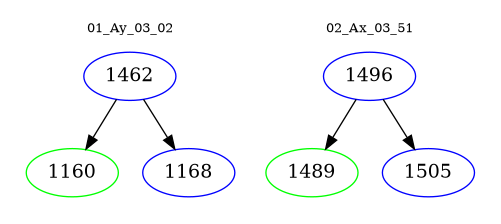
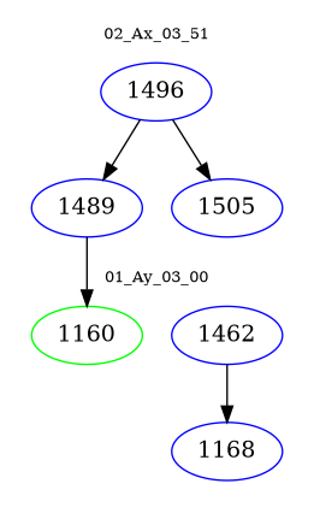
  digraph {
    node [color=blue]
    edge [color=black]
    n1 [label=1462]
    n2 [color=green label=1160]
    n3 [label=1168]
    n4 [label=1496]
-   n5 [color=green label=1489]
+   n5 [label=1489]
    n6 [label=1505]
    subgraph cluster_1 {
      color=white
      fontsize=10
-     label="01_Ay_03_02"
+     label="01_Ay_03_00"
      n1
      n2
      n3
    }
    subgraph cluster_2 {
      color=white
      fontsize=10
      label="02_Ax_03_51"
      n4
      n5
      n6
    }
-   n1 -> n2
+   n5 -> n2
    n1 -> n3
    n4 -> n5
    n4 -> n6
  }
